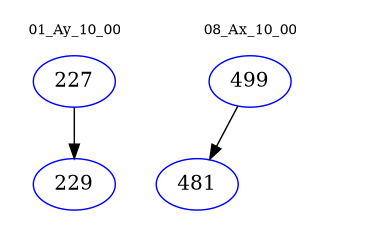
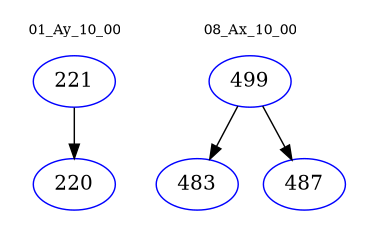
  digraph {
    node [color=blue]
    edge [color=black]
-   n1 [label=227]
-   n2 [label=229]
-   n3 [label=481]
+   n1 [label=221]
+   n2 [label=220]
+   n3 [label=483]
    n4 [label=499]
+   n5 [label=487]
    subgraph cluster_1 {
      color=white
      fontsize=10
      label="01_Ay_10_00"
      n1
      n2
    }
    subgraph cluster_2 {
      color=white
      fontsize=10
      label="08_Ax_10_00"
      n3
      n4
+     n5
    }
    n1 -> n2
    n4 -> n3
+   n4 -> n5
  }
